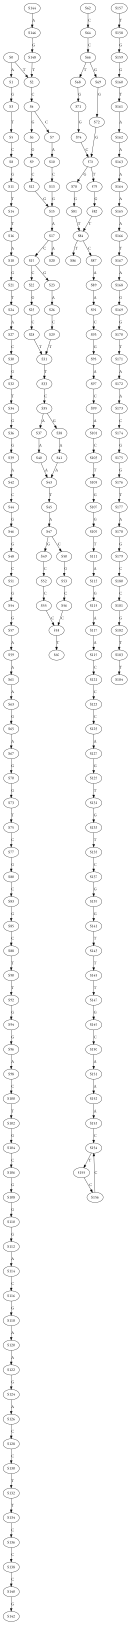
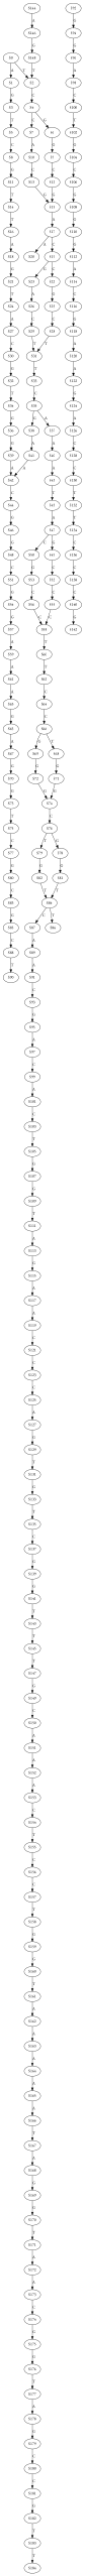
  strict digraph {
    fontname="EB Garamond"
    node [fontname="EB Garamond"]
    edge [fontname="EB Garamond"]
    S0
    S1
    S2
    S3
    S4
    S5
    S6
    S7
    S8
    S9
    S10
    S11
    S12
    S13
    S14
    S15
    S16
    S17
    S18
    S19
    S20
    S21
    S22
    S23
    S24
    S25
    S26
    S27
    S28
    S29
    S30
    S31
    S32
    S33
    S34
    S35
    S36
    S37
    S38
    S39
    S40
    S41
    S42
    S43
    S44
    S45
    S46
    S47
    S48
    S49
    S50
    S51
    S52
    S53
    S54
    S55
    S56
    S57
    S58
    S59
    S60
    S61
    S62
    S63
    S64
    S65
    S66
    S67
    S68
    S69
    S70
    S71
    S72
    S73
    S74
    S75
    S76
    S77
    S78
    S79
    S80
    S81
    S82
    S83
    S84
    S85
    S86
    S87
    S88
    S89
    S90
    S91
    S92
    S93
    S94
    S95
    S96
    S97
    S98
    S99
    S100
    S101
    S102
    S103
    S104
    S105
    S106
    S107
    S108
    S109
    S110
    S111
    S112
    S113
    S114
    S115
    S116
    S117
    S118
    S119
    S120
    S121
    S122
    S123
    S124
    S125
    S126
    S127
    S128
    S129
    S130
    S131
    S132
    S133
    S134
    S135
    S136
    S137
    S138
    S139
    S140
    S141
    S142
    S143
    S145
    S144
    S146
    S147
    S148
    S149
    S150
    S151
    S152
    S153
    S154
    S155
    S156
    S157
    S158
    S159
    S160
    S161
    S162
    S163
    S164
    S165
    S166
    S167
    S168
    S169
    S170
    S171
    S172
    S173
    S174
    S175
    S176
    S177
    S178
    S179
    S180
    S181
    S182
    S183
    S184
    S0 -> S1 [label=A]
    S0 -> S2 [label=T]
    S1 -> S3 [label=G]
    S2 -> S4 [label=C]
    S3 -> S5 [label=T]
    S4 -> S6 [label=G]
    S4 -> S7 [label=C]
    S5 -> S8 [label=C]
    S6 -> S9 [label=G]
    S7 -> S10 [label=A]
    S8 -> S11 [label=G]
    S9 -> S12 [label=C]
    S10 -> S13 [label=C]
    S11 -> S14 [label=T]
    S12 -> S15 [label=G]
    S13 -> S15 [label=G]
    S14 -> S16 [label=T]
    S15 -> S17 [label=A]
    S16 -> S18 [label=A]
    S17 -> S19 [label=C]
    S17 -> S20 [label=A]
    S18 -> S21 [label=G]
    S19 -> S22 [label=C]
    S19 -> S23 [label=G]
    S21 -> S24 [label=T]
    S22 -> S25 [label=G]
    S23 -> S26 [label=A]
    S24 -> S27 [label=A]
    S25 -> S28 [label=C]
    S26 -> S29 [label=C]
    S27 -> S30 [label=C]
    S28 -> S31 [label=T]
    S29 -> S31 [label=T]
    S30 -> S32 [label=G]
    S31 -> S33 [label=T]
    S32 -> S34 [label=T]
    S33 -> S35 [label=C]
    S34 -> S36 [label=G]
    S35 -> S37 [label=A]
    S35 -> S38 [label=G]
    S36 -> S39 [label=G]
    S37 -> S40 [label=A]
    S38 -> S41 [label=A]
    S39 -> S42 [label=A]
    S40 -> S43 [label=A]
-   S41 -> S43 [label=A]
+   S41 -> S42 [label=A]
    S42 -> S44 [label=C]
    S43 -> S45 [label=T]
    S44 -> S46 [label=G]
    S45 -> S47 [label=A]
    S46 -> S48 [label=G]
    S47 -> S49 [label=G]
    S47 -> S50 [label=C]
    S48 -> S51 [label=C]
    S49 -> S52 [label=C]
    S50 -> S53 [label=G]
    S51 -> S54 [label=G]
    S52 -> S55 [label=C]
    S53 -> S56 [label=C]
    S54 -> S57 [label=G]
    S55 -> S58 [label=C]
    S56 -> S58 [label=C]
    S57 -> S59 [label=A]
    S58 -> S60 [label=T]
    S59 -> S61 [label=A]
+   S60 -> S62 [label=T]
    S61 -> S63 [label=A]
    S62 -> S64 [label=C]
    S63 -> S65 [label=G]
    S64 -> S66 [label=C]
    S65 -> S67 [label=A]
    S66 -> S68 [label=T]
    S66 -> S69 [label=G]
    S67 -> S70 [label=G]
    S68 -> S71 [label=G]
    S69 -> S72 [label=G]
    S70 -> S73 [label=G]
    S71 -> S74 [label=G]
-   S72 -> S76 [label=G]
+   S72 -> S74 [label=G]
    S73 -> S75 [label=T]
    S74 -> S76 [label=C]
    S75 -> S77 [label=C]
    S76 -> S78 [label=G]
    S76 -> S79 [label=T]
    S77 -> S80 [label=G]
    S78 -> S81 [label=G]
    S79 -> S82 [label=G]
    S80 -> S83 [label=C]
    S81 -> S84 [label=T]
    S82 -> S84 [label=T]
    S83 -> S85 [label=G]
    S84 -> S86 [label=T]
    S84 -> S87 [label=C]
    S85 -> S88 [label=C]
    S87 -> S89 [label=A]
    S88 -> S90 [label=T]
    S89 -> S91 [label=A]
-   S90 -> S92 [label=T]
    S91 -> S93 [label=C]
    S92 -> S94 [label=G]
    S93 -> S95 [label=G]
    S94 -> S96 [label=G]
    S95 -> S97 [label=A]
    S96 -> S98 [label=A]
    S97 -> S99 [label=C]
    S98 -> S100 [label=C]
    S99 -> S101 [label=A]
    S100 -> S102 [label=T]
    S101 -> S103 [label=C]
    S102 -> S104 [label=G]
    S103 -> S105 [label=T]
    S104 -> S106 [label=C]
    S105 -> S107 [label=G]
    S106 -> S108 [label=G]
    S107 -> S109 [label=G]
    S108 -> S110 [label=G]
    S109 -> S111 [label=T]
    S110 -> S112 [label=G]
    S111 -> S113 [label=A]
    S112 -> S114 [label=A]
    S113 -> S115 [label=G]
    S114 -> S116 [label=C]
    S115 -> S117 [label=A]
    S116 -> S118 [label=G]
    S117 -> S119 [label=A]
    S118 -> S120 [label=A]
    S119 -> S121 [label=C]
    S120 -> S122 [label=A]
    S121 -> S123 [label=C]
    S122 -> S124 [label=G]
    S123 -> S125 [label=C]
    S124 -> S126 [label=A]
    S125 -> S127 [label=A]
    S126 -> S128 [label=C]
    S127 -> S129 [label=G]
    S128 -> S130 [label=C]
    S129 -> S131 [label=T]
    S130 -> S132 [label=T]
    S131 -> S133 [label=G]
    S132 -> S134 [label=T]
    S133 -> S135 [label=T]
    S134 -> S136 [label=C]
    S135 -> S137 [label=C]
    S136 -> S138 [label=C]
    S137 -> S139 [label=G]
    S138 -> S140 [label=C]
    S139 -> S141 [label=G]
    S140 -> S142 [label=G]
    S141 -> S143 [label=T]
    S143 -> S145 [label=T]
    S145 -> S147 [label=T]
    S144 -> S146 [label=A]
    S146 -> S148 [label=G]
    S147 -> S149 [label=G]
    S148 -> S2 [label=T]
    S149 -> S150 [label=C]
    S150 -> S151 [label=A]
    S151 -> S152 [label=A]
    S152 -> S153 [label=A]
    S153 -> S154 [label=C]
    S154 -> S155 [label=T]
    S155 -> S156 [label=C]
-   S156 -> S154 [label=C]
+   S156 -> S157 [label=C]
    S157 -> S158 [label=T]
    S158 -> S159 [label=G]
    S159 -> S160 [label=G]
    S160 -> S161 [label=T]
    S161 -> S162 [label=A]
    S162 -> S163 [label=A]
    S163 -> S164 [label=A]
    S164 -> S165 [label=A]
    S165 -> S166 [label=A]
    S166 -> S167 [label=T]
    S167 -> S168 [label=A]
    S168 -> S169 [label=G]
    S169 -> S170 [label=G]
    S170 -> S171 [label=T]
    S171 -> S172 [label=A]
    S172 -> S173 [label=A]
    S173 -> S174 [label=C]
    S174 -> S175 [label=G]
    S175 -> S176 [label=G]
    S176 -> S177 [label=T]
    S177 -> S178 [label=A]
    S178 -> S179 [label=G]
    S179 -> S180 [label=C]
    S180 -> S181 [label=C]
    S181 -> S182 [label=G]
    S182 -> S183 [label=T]
    S183 -> S184 [label=T]
  }
